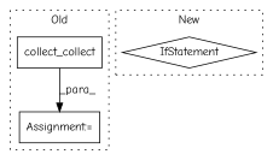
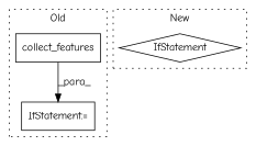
  digraph {
    fontname="Comic Neue"
    node [shape=box fontname="Comic Neue"]
-   n1 [a=32 l="17,1" label=collect_collect s="5055,5083"]
-   n2 [a=7 l=1 label="Assignment:=" s=5050]
+   n1 [a=32 l="17,1" label=collect_features s="5055,5083"]
+   n2 [a=7 l=1 label="IfStatement:=" s=5050]
    n3 [a=25 l="12,2" label=IfStatement s="7150,7172" shape=diamond]
    subgraph cluster_1 {
      label=Old
      style=dotted
      n1
      n2
    }
    subgraph cluster_2 {
      label=New
      style=dotted
      n3
    }
    n1 -> n2 [label=_para_ fontname="Comic Neue"]
  }
